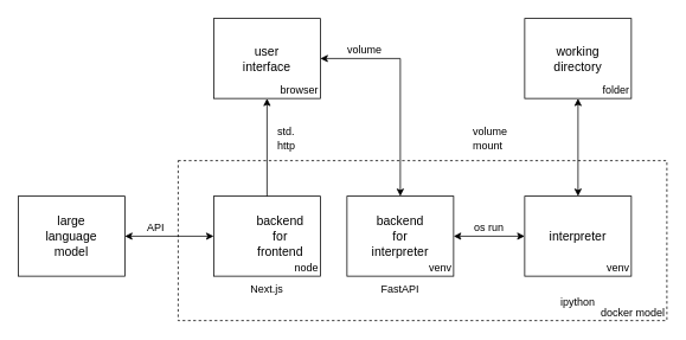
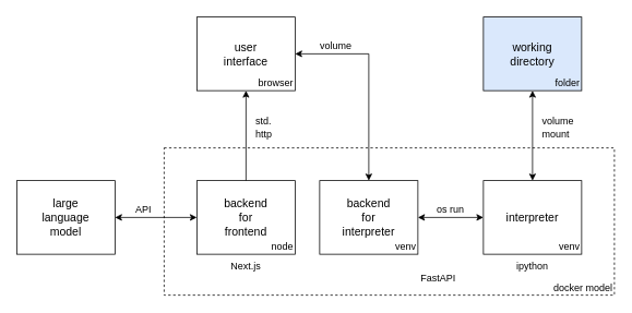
  <mxCell id="0" />
  <mxCell id="1" parent="0" />
  <mxCell id="2" value="docker model" style="rounded=0;whiteSpace=wrap;html=1;align=right;verticalAlign=bottom;fillColor=none;dashed=1;" parent="1" vertex="1"><mxGeometry x="200" y="180" width="550" height="180" as="geometry" /></mxCell>
  <mxCell id="3" style="edgeStyle=orthogonalEdgeStyle;rounded=0;orthogonalLoop=1;jettySize=auto;html=1;entryX=1;entryY=0.5;entryDx=0;entryDy=0;startArrow=classic;startFill=1;" parent="1" source="4" target="17" edge="1"><mxGeometry relative="1" as="geometry" /></mxCell>
  <mxCell id="4" value="node" style="rounded=0;whiteSpace=wrap;html=1;verticalAlign=bottom;align=right;" parent="1" vertex="1"><mxGeometry x="240" y="220" width="120" height="90" as="geometry" /></mxCell>
  <mxCell id="5" style="edgeStyle=orthogonalEdgeStyle;rounded=0;orthogonalLoop=1;jettySize=auto;html=1;exitX=0.5;exitY=1;exitDx=0;exitDy=0;" parent="1" edge="1"><mxGeometry relative="1" as="geometry"><mxPoint x="365" y="310" as="sourcePoint" /><mxPoint x="365" y="310" as="targetPoint" /></mxGeometry></mxCell>
  <mxCell id="6" style="edgeStyle=orthogonalEdgeStyle;rounded=0;orthogonalLoop=1;jettySize=auto;html=1;entryX=0;entryY=0.5;entryDx=0;entryDy=0;startArrow=classic;startFill=1;" parent="1" source="7" target="10" edge="1"><mxGeometry relative="1" as="geometry" /></mxCell>
  <mxCell id="7" value="venv" style="rounded=0;whiteSpace=wrap;html=1;verticalAlign=bottom;align=right;" parent="1" vertex="1"><mxGeometry x="390" y="220" width="120" height="90" as="geometry" /></mxCell>
- <mxCell id="8" value="backend for frontend" style="text;html=1;strokeColor=none;fillColor=none;align=center;verticalAlign=middle;whiteSpace=wrap;rounded=0;fontSize=14;" parent="1" vertex="1"><mxGeometry x="285" y="250" width="60" height="30" as="geometry" /></mxCell>
+ <mxCell id="8" value="backend for frontend" style="text;html=1;strokeColor=none;fillColor=none;align=center;verticalAlign=middle;whiteSpace=wrap;rounded=0;fontSize=14;" parent="1" vertex="1"><mxGeometry x="270" y="250" width="60" height="30" as="geometry" /></mxCell>
  <mxCell id="9" style="edgeStyle=orthogonalEdgeStyle;rounded=0;orthogonalLoop=1;jettySize=auto;html=1;entryX=0.5;entryY=1;entryDx=0;entryDy=0;startArrow=classic;startFill=1;" parent="1" source="10" target="26" edge="1"><mxGeometry relative="1" as="geometry" /></mxCell>
  <mxCell id="10" value="venv" style="rounded=0;whiteSpace=wrap;html=1;verticalAlign=bottom;align=right;" parent="1" vertex="1"><mxGeometry x="590" y="220" width="120" height="90" as="geometry" /></mxCell>
  <mxCell id="11" value="backend for interpreter" style="text;html=1;strokeColor=none;fillColor=none;align=center;verticalAlign=middle;whiteSpace=wrap;rounded=0;fontSize=14;" parent="1" vertex="1"><mxGeometry x="420" y="250" width="60" height="30" as="geometry" /></mxCell>
- <mxCell id="12" value="ipython" style="text;html=1;strokeColor=none;fillColor=none;align=center;verticalAlign=middle;whiteSpace=wrap;rounded=0;" parent="1" vertex="1"><mxGeometry x="620" y="325" width="60" height="30" as="geometry" /></mxCell>
+ <mxCell id="12" value="ipython" style="text;html=1;strokeColor=none;fillColor=none;align=center;verticalAlign=middle;whiteSpace=wrap;rounded=0;" parent="1" vertex="1"><mxGeometry x="620" y="310" width="60" height="30" as="geometry" /></mxCell>
  <mxCell id="13" style="edgeStyle=orthogonalEdgeStyle;rounded=0;orthogonalLoop=1;jettySize=auto;html=1;entryX=0.5;entryY=0;entryDx=0;entryDy=0;startArrow=classic;startFill=1;" parent="1" source="15" target="7" edge="1"><mxGeometry relative="1" as="geometry" /></mxCell>
  <mxCell id="14" style="edgeStyle=orthogonalEdgeStyle;rounded=0;orthogonalLoop=1;jettySize=auto;html=1;entryX=0.5;entryY=0;entryDx=0;entryDy=0;startArrow=classic;startFill=1;endArrow=none;" parent="1" source="15" target="4" edge="1"><mxGeometry relative="1" as="geometry" /></mxCell>
  <mxCell id="15" value="browser" style="rounded=0;whiteSpace=wrap;html=1;verticalAlign=bottom;align=right;" parent="1" vertex="1"><mxGeometry x="240" y="20" width="120" height="90" as="geometry" /></mxCell>
  <mxCell id="16" value="user interface" style="text;html=1;strokeColor=none;fillColor=none;align=center;verticalAlign=middle;whiteSpace=wrap;rounded=0;fontSize=14;" parent="1" vertex="1"><mxGeometry x="270" y="50" width="60" height="30" as="geometry" /></mxCell>
  <mxCell id="17" value="" style="rounded=0;whiteSpace=wrap;html=1;verticalAlign=bottom;align=right;" parent="1" vertex="1"><mxGeometry x="20" y="220" width="120" height="90" as="geometry" /></mxCell>
  <mxCell id="18" value="large language model" style="text;html=1;strokeColor=none;fillColor=none;align=center;verticalAlign=middle;whiteSpace=wrap;rounded=0;fontSize=14;" parent="1" vertex="1"><mxGeometry x="50" y="250" width="60" height="30" as="geometry" /></mxCell>
  <mxCell id="19" value="std. http" style="text;html=1;strokeColor=none;fillColor=none;align=left;verticalAlign=middle;whiteSpace=wrap;rounded=0;" parent="1" vertex="1"><mxGeometry x="310" y="140" width="40" height="30" as="geometry" /></mxCell>
  <mxCell id="20" value="API" style="text;html=1;strokeColor=none;fillColor=none;align=center;verticalAlign=middle;whiteSpace=wrap;rounded=0;" parent="1" vertex="1"><mxGeometry x="140" y="240" width="70" height="30" as="geometry" /></mxCell>
  <mxCell id="21" value="volume" style="text;html=1;strokeColor=none;fillColor=none;align=center;verticalAlign=middle;whiteSpace=wrap;rounded=0;" parent="1" vertex="1"><mxGeometry x="350" y="40" width="120" height="30" as="geometry" /></mxCell>
  <mxCell id="22" value="os run" style="text;html=1;strokeColor=none;fillColor=none;align=center;verticalAlign=middle;whiteSpace=wrap;rounded=0;" parent="1" vertex="1"><mxGeometry x="520" y="240" width="60" height="30" as="geometry" /></mxCell>
  <mxCell id="23" value="Next.js" style="text;html=1;strokeColor=none;fillColor=none;align=center;verticalAlign=middle;whiteSpace=wrap;rounded=0;" parent="1" vertex="1"><mxGeometry x="270" y="310" width="60" height="30" as="geometry" /></mxCell>
- <mxCell id="24" value="FastAPI" style="text;html=1;strokeColor=none;fillColor=none;align=center;verticalAlign=middle;whiteSpace=wrap;rounded=0;" parent="1" vertex="1"><mxGeometry x="420" y="310" width="60" height="30" as="geometry" /></mxCell>
+ <mxCell id="24" value="FastAPI" style="text;html=1;strokeColor=none;fillColor=none;align=center;verticalAlign=middle;whiteSpace=wrap;rounded=0;" parent="1" vertex="1"><mxGeometry x="505" y="325" width="60" height="30" as="geometry" /></mxCell>
  <mxCell id="25" value="interpreter" style="text;html=1;strokeColor=none;fillColor=none;align=center;verticalAlign=middle;whiteSpace=wrap;rounded=0;fontSize=14;" parent="1" vertex="1"><mxGeometry x="620" y="250" width="60" height="30" as="geometry" /></mxCell>
- <mxCell id="26" value="folder" style="rounded=0;whiteSpace=wrap;html=1;verticalAlign=bottom;align=right;" parent="1" vertex="1"><mxGeometry x="590" y="20" width="120" height="90" as="geometry" /></mxCell>
+ <mxCell id="26" value="folder" style="rounded=0;whiteSpace=wrap;html=1;verticalAlign=bottom;align=right;fillColor=#dae8fc;" parent="1" vertex="1"><mxGeometry x="590" y="20" width="120" height="90" as="geometry" /></mxCell>
  <mxCell id="27" value="working directory" style="text;html=1;strokeColor=none;fillColor=none;align=center;verticalAlign=middle;whiteSpace=wrap;rounded=0;fontSize=14;" parent="1" vertex="1"><mxGeometry x="620" y="50" width="60" height="30" as="geometry" /></mxCell>
- <mxCell id="28" value="volume&lt;br&gt;mount" style="text;html=1;strokeColor=none;fillColor=none;align=left;verticalAlign=middle;whiteSpace=wrap;rounded=0;" parent="1" vertex="1"><mxGeometry x="530" y="140" width="60" height="30" as="geometry" /></mxCell>
+ <mxCell id="28" value="volume&lt;br&gt;mount" style="text;html=1;strokeColor=none;fillColor=none;align=left;verticalAlign=middle;whiteSpace=wrap;rounded=0;" parent="1" vertex="1"><mxGeometry x="660" y="140" width="60" height="30" as="geometry" /></mxCell>
